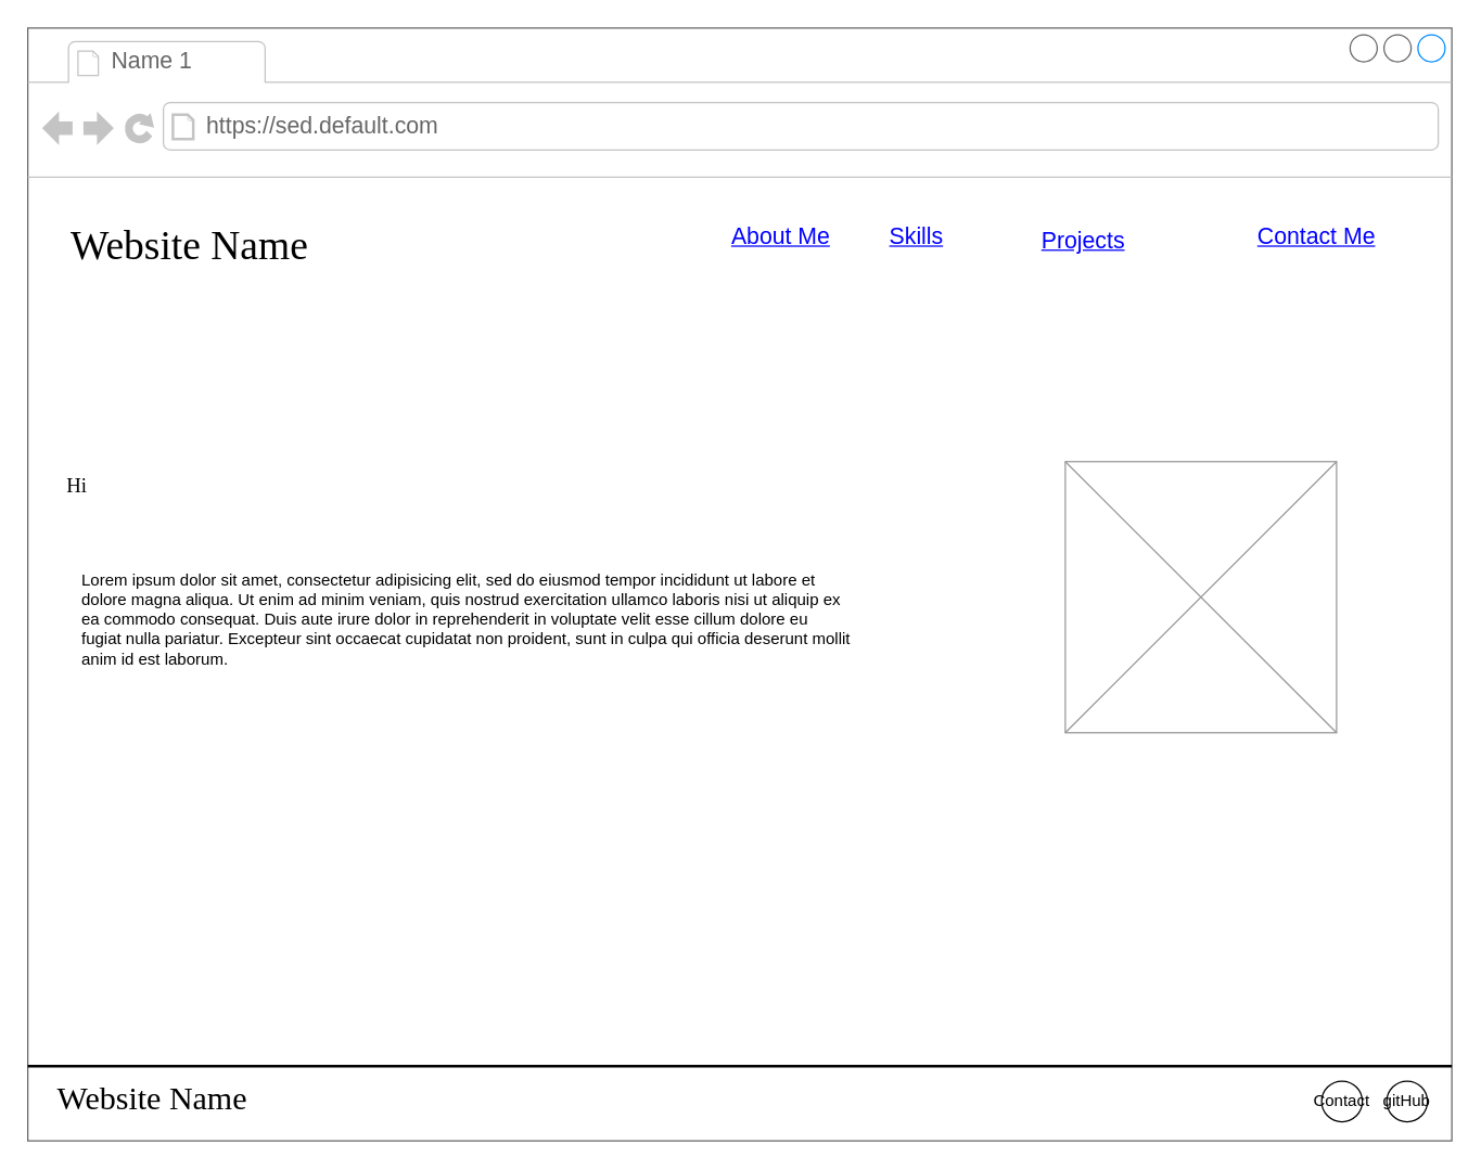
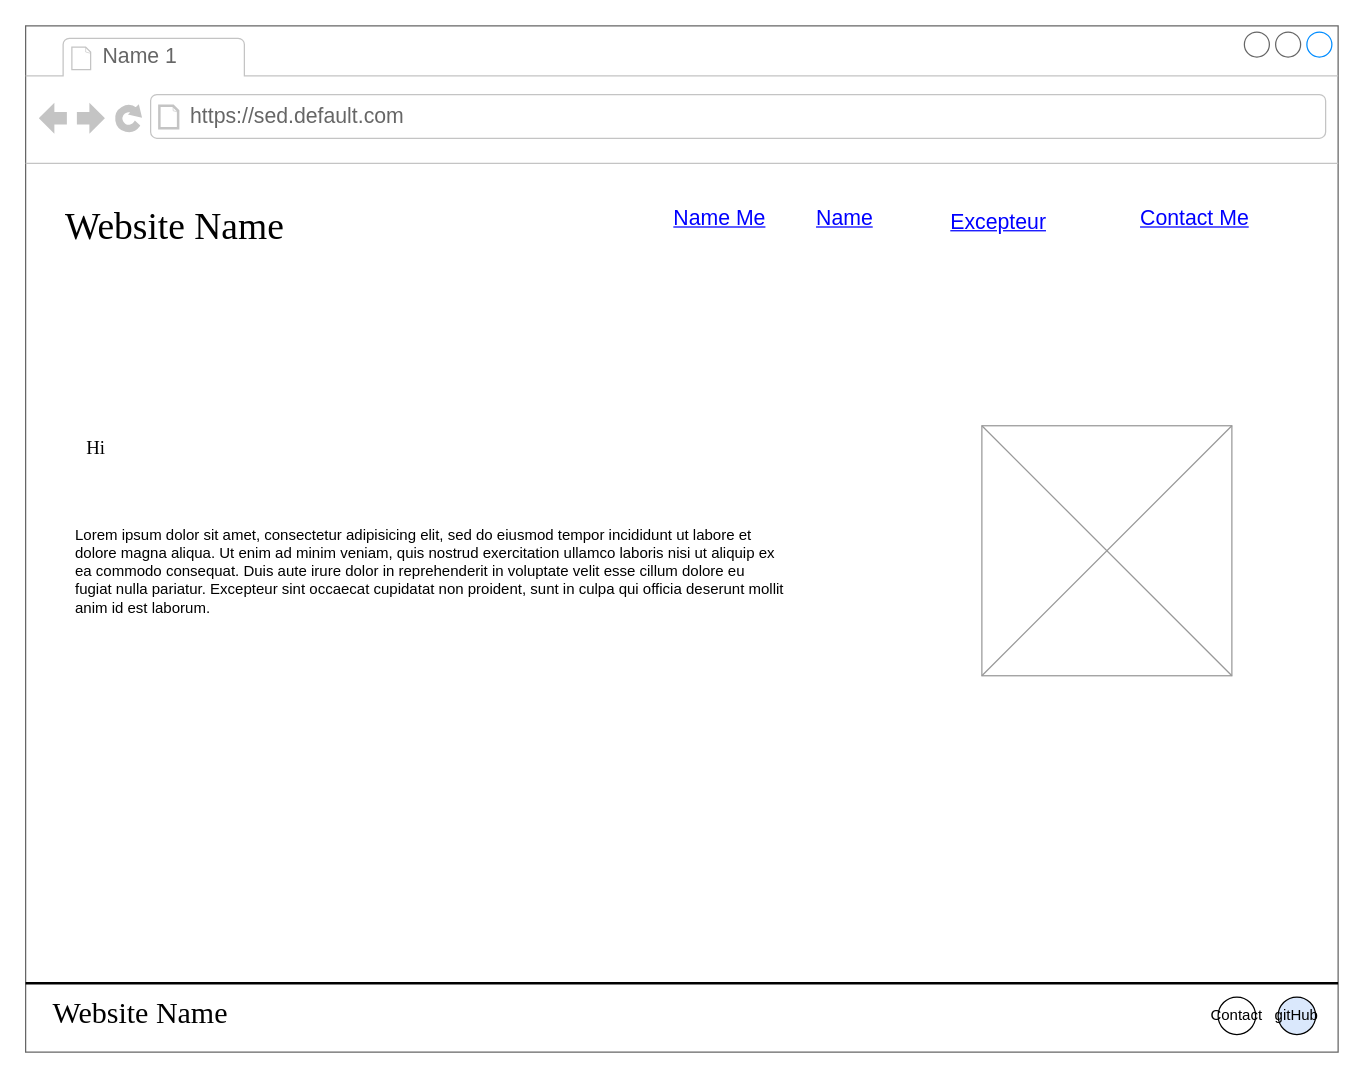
  <mxCell id="0" />
  <mxCell id="1" parent="0" />
  <mxCell id="2" value="&lt;span style=&quot;color: rgba(0 , 0 , 0 , 0) ; font-family: monospace ; font-size: 0px&quot;&gt;%3CmxGraphModel%3E%3Croot%3E%3CmxCell%20id%3D%220%22%2F%3E%3CmxCell%20id%3D%221%22%20parent%3D%220%22%2F%3E%3CmxCell%20id%3D%222%22%20value%3D%22in%22%20style%3D%22ellipse%3BwhiteSpace%3Dwrap%3Bhtml%3D1%3Baspect%3Dfixed%3B%22%20vertex%3D%221%22%20parent%3D%221%22%3E%3CmxGeometry%20x%3D%2268%22%20y%3D%22689%22%20width%3D%2230%22%20height%3D%2230%22%20as%3D%22geometry%22%2F%3E%3C%2FmxCell%3E%3CmxCell%20id%3D%223%22%20value%3D%22Twitter%22%20style%3D%22ellipse%3BwhiteSpace%3Dwrap%3Bhtml%3D1%3Baspect%3Dfixed%3B%22%20vertex%3D%221%22%20parent%3D%221%22%3E%3CmxGeometry%20x%3D%22112%22%20y%3D%22689%22%20width%3D%2230%22%20height%3D%2230%22%20as%3D%22geometry%22%2F%3E%3C%2FmxCell%3E%3CmxCell%20id%3D%224%22%20value%3D%22gitHub%22%20style%3D%22ellipse%3BwhiteSpace%3Dwrap%3Bhtml%3D1%3Baspect%3Dfixed%3B%22%20vertex%3D%221%22%20parent%3D%221%22%3E%3CmxGeometry%20x%3D%22160%22%20y%3D%22689%22%20width%3D%2230%22%20height%3D%2230%22%20as%3D%22geometry%22%2F%3E%3C%2FmxCell%3E%3C%2Froot%3E%3C%2FmxGraphModel%3E&lt;/span&gt;" style="strokeWidth=1;shadow=0;dashed=0;align=center;html=1;shape=mxgraph.mockup.containers.browserWindow;rSize=0;strokeColor=#666666;mainText=,;recursiveResize=0;rounded=0;labelBackgroundColor=none;fontFamily=Verdana;fontSize=12" vertex="1" parent="1"><mxGeometry x="20" y="20" width="1050" height="821" as="geometry" /></mxCell>
  <mxCell id="3" value="Name 1" style="strokeWidth=1;shadow=0;dashed=0;align=center;html=1;shape=mxgraph.mockup.containers.anchor;fontSize=17;fontColor=#666666;align=left;" vertex="1" parent="2"><mxGeometry x="60" y="12" width="110" height="26" as="geometry" /></mxCell>
  <mxCell id="4" value="https://sed.default.com" style="strokeWidth=1;shadow=0;dashed=0;align=center;html=1;shape=mxgraph.mockup.containers.anchor;rSize=0;fontSize=17;fontColor=#666666;align=left;" vertex="1" parent="2"><mxGeometry x="130" y="60" width="250" height="26" as="geometry" /></mxCell>
  <mxCell id="5" value="Website Name" style="text;html=1;points=[];align=left;verticalAlign=top;spacingTop=-4;fontSize=30;fontFamily=Verdana" vertex="1" parent="2"><mxGeometry x="30" y="140" width="340" height="50" as="geometry" /></mxCell>
- <mxCell id="6" value="Hi" style="text;html=1;points=[];align=left;verticalAlign=top;spacingTop=-4;fontSize=15;fontFamily=Verdana" vertex="1" parent="2"><mxGeometry x="27" y="326" width="170" height="30" as="geometry" /></mxCell>
+ <mxCell id="6" value="Hi" style="text;html=1;points=[];align=left;verticalAlign=top;spacingTop=-4;fontSize=15;fontFamily=Verdana" vertex="1" parent="2"><mxGeometry x="47" y="326" width="170" height="30" as="geometry" /></mxCell>
  <mxCell id="7" value="Lorem ipsum dolor sit amet, consectetur adipisicing elit, sed do eiusmod tempor incididunt ut labore et dolore magna aliqua. Ut enim ad minim veniam, quis nostrud exercitation ullamco laboris nisi ut aliquip ex ea commodo consequat. Duis aute irure dolor in reprehenderit in voluptate velit esse cillum dolore eu fugiat nulla pariatur. Excepteur sint occaecat cupidatat non proident, sunt in culpa qui officia deserunt mollit anim id est laborum.&lt;br&gt;" style="text;spacingTop=-5;whiteSpace=wrap;html=1;align=left;fontSize=12;fontFamily=Helvetica;fillColor=none;strokeColor=none;rounded=0;shadow=1;labelBackgroundColor=none;" vertex="1" parent="2"><mxGeometry x="38" y="399" width="570" height="84" as="geometry" /></mxCell>
  <mxCell id="8" value="" style="verticalLabelPosition=bottom;shadow=0;dashed=0;align=center;html=1;verticalAlign=top;strokeWidth=1;shape=mxgraph.mockup.graphics.simpleIcon;strokeColor=#999999;fillColor=#ffffff;rounded=0;labelBackgroundColor=none;fontFamily=Verdana;fontSize=12;fontColor=#000000;" vertex="1" parent="2"><mxGeometry x="765" y="320" width="200" height="200" as="geometry" /></mxCell>
- <mxCell id="9" value="About Me" style="shape=rectangle;strokeColor=none;fillColor=none;linkText=;fontSize=17;fontColor=#0000ff;fontStyle=4;html=1;align=center;" vertex="1" parent="2"><mxGeometry x="480" y="140" width="150" height="30" as="geometry" /></mxCell>
- <mxCell id="10" value="Skills" style="shape=rectangle;strokeColor=none;fillColor=none;linkText=;fontSize=17;fontColor=#0000ff;fontStyle=4;html=1;align=center;" vertex="1" parent="2"><mxGeometry x="580" y="140" width="150" height="30" as="geometry" /></mxCell>
- <mxCell id="11" value="Projects" style="shape=rectangle;strokeColor=none;fillColor=none;linkText=;fontSize=17;fontColor=#0000ff;fontStyle=4;html=1;align=center;" vertex="1" parent="2"><mxGeometry x="703" y="143" width="150" height="30" as="geometry" /></mxCell>
- <mxCell id="12" value="Contact Me" style="shape=rectangle;strokeColor=none;fillColor=none;linkText=;fontSize=17;fontColor=#0000ff;fontStyle=4;html=1;align=center;" vertex="1" parent="2"><mxGeometry x="875" y="140" width="150" height="30" as="geometry" /></mxCell>
+ <mxCell id="9" value="Name Me" style="shape=rectangle;strokeColor=none;fillColor=none;linkText=;fontSize=17;fontColor=#0000ff;fontStyle=4;html=1;align=center;" vertex="1" parent="2"><mxGeometry x="480" y="140" width="150" height="30" as="geometry" /></mxCell>
+ <mxCell id="10" value="Name" style="shape=rectangle;strokeColor=none;fillColor=none;linkText=;fontSize=17;fontColor=#0000ff;fontStyle=4;html=1;align=center;" vertex="1" parent="2"><mxGeometry x="580" y="140" width="150" height="30" as="geometry" /></mxCell>
+ <mxCell id="11" value="Excepteur" style="shape=rectangle;strokeColor=none;fillColor=none;linkText=;fontSize=17;fontColor=#0000ff;fontStyle=4;html=1;align=center;" vertex="1" parent="2"><mxGeometry x="703" y="143" width="150" height="30" as="geometry" /></mxCell>
+ <mxCell id="12" value="Contact Me" style="shape=rectangle;strokeColor=none;fillColor=none;linkText=;fontSize=17;fontColor=#0000ff;fontStyle=4;html=1;align=center;" vertex="1" parent="2"><mxGeometry x="860" y="140" width="150" height="30" as="geometry" /></mxCell>
  <mxCell id="13" value="" style="line;strokeWidth=2;html=1;" vertex="1" parent="2"><mxGeometry y="761" width="1050" height="10" as="geometry" /></mxCell>
  <mxCell id="14" value="&lt;font style=&quot;font-size: 24px&quot;&gt;Website Name&lt;/font&gt;" style="text;html=1;points=[];align=left;verticalAlign=top;spacingTop=-4;fontSize=30;fontFamily=Verdana" vertex="1" parent="2"><mxGeometry x="20" y="767" width="340" height="50" as="geometry" /></mxCell>
  <mxCell id="15" value="Contact" style="ellipse;whiteSpace=wrap;html=1;aspect=fixed;" vertex="1" parent="2"><mxGeometry x="954" y="777" width="30" height="30" as="geometry" /></mxCell>
- <mxCell id="16" value="gitHub" style="ellipse;whiteSpace=wrap;html=1;aspect=fixed;" vertex="1" parent="2"><mxGeometry x="1002" y="777" width="30" height="30" as="geometry" /></mxCell>
+ <mxCell id="16" value="gitHub" style="ellipse;whiteSpace=wrap;html=1;aspect=fixed;fillColor=#dae8fc;" vertex="1" parent="2"><mxGeometry x="1002" y="777" width="30" height="30" as="geometry" /></mxCell>
